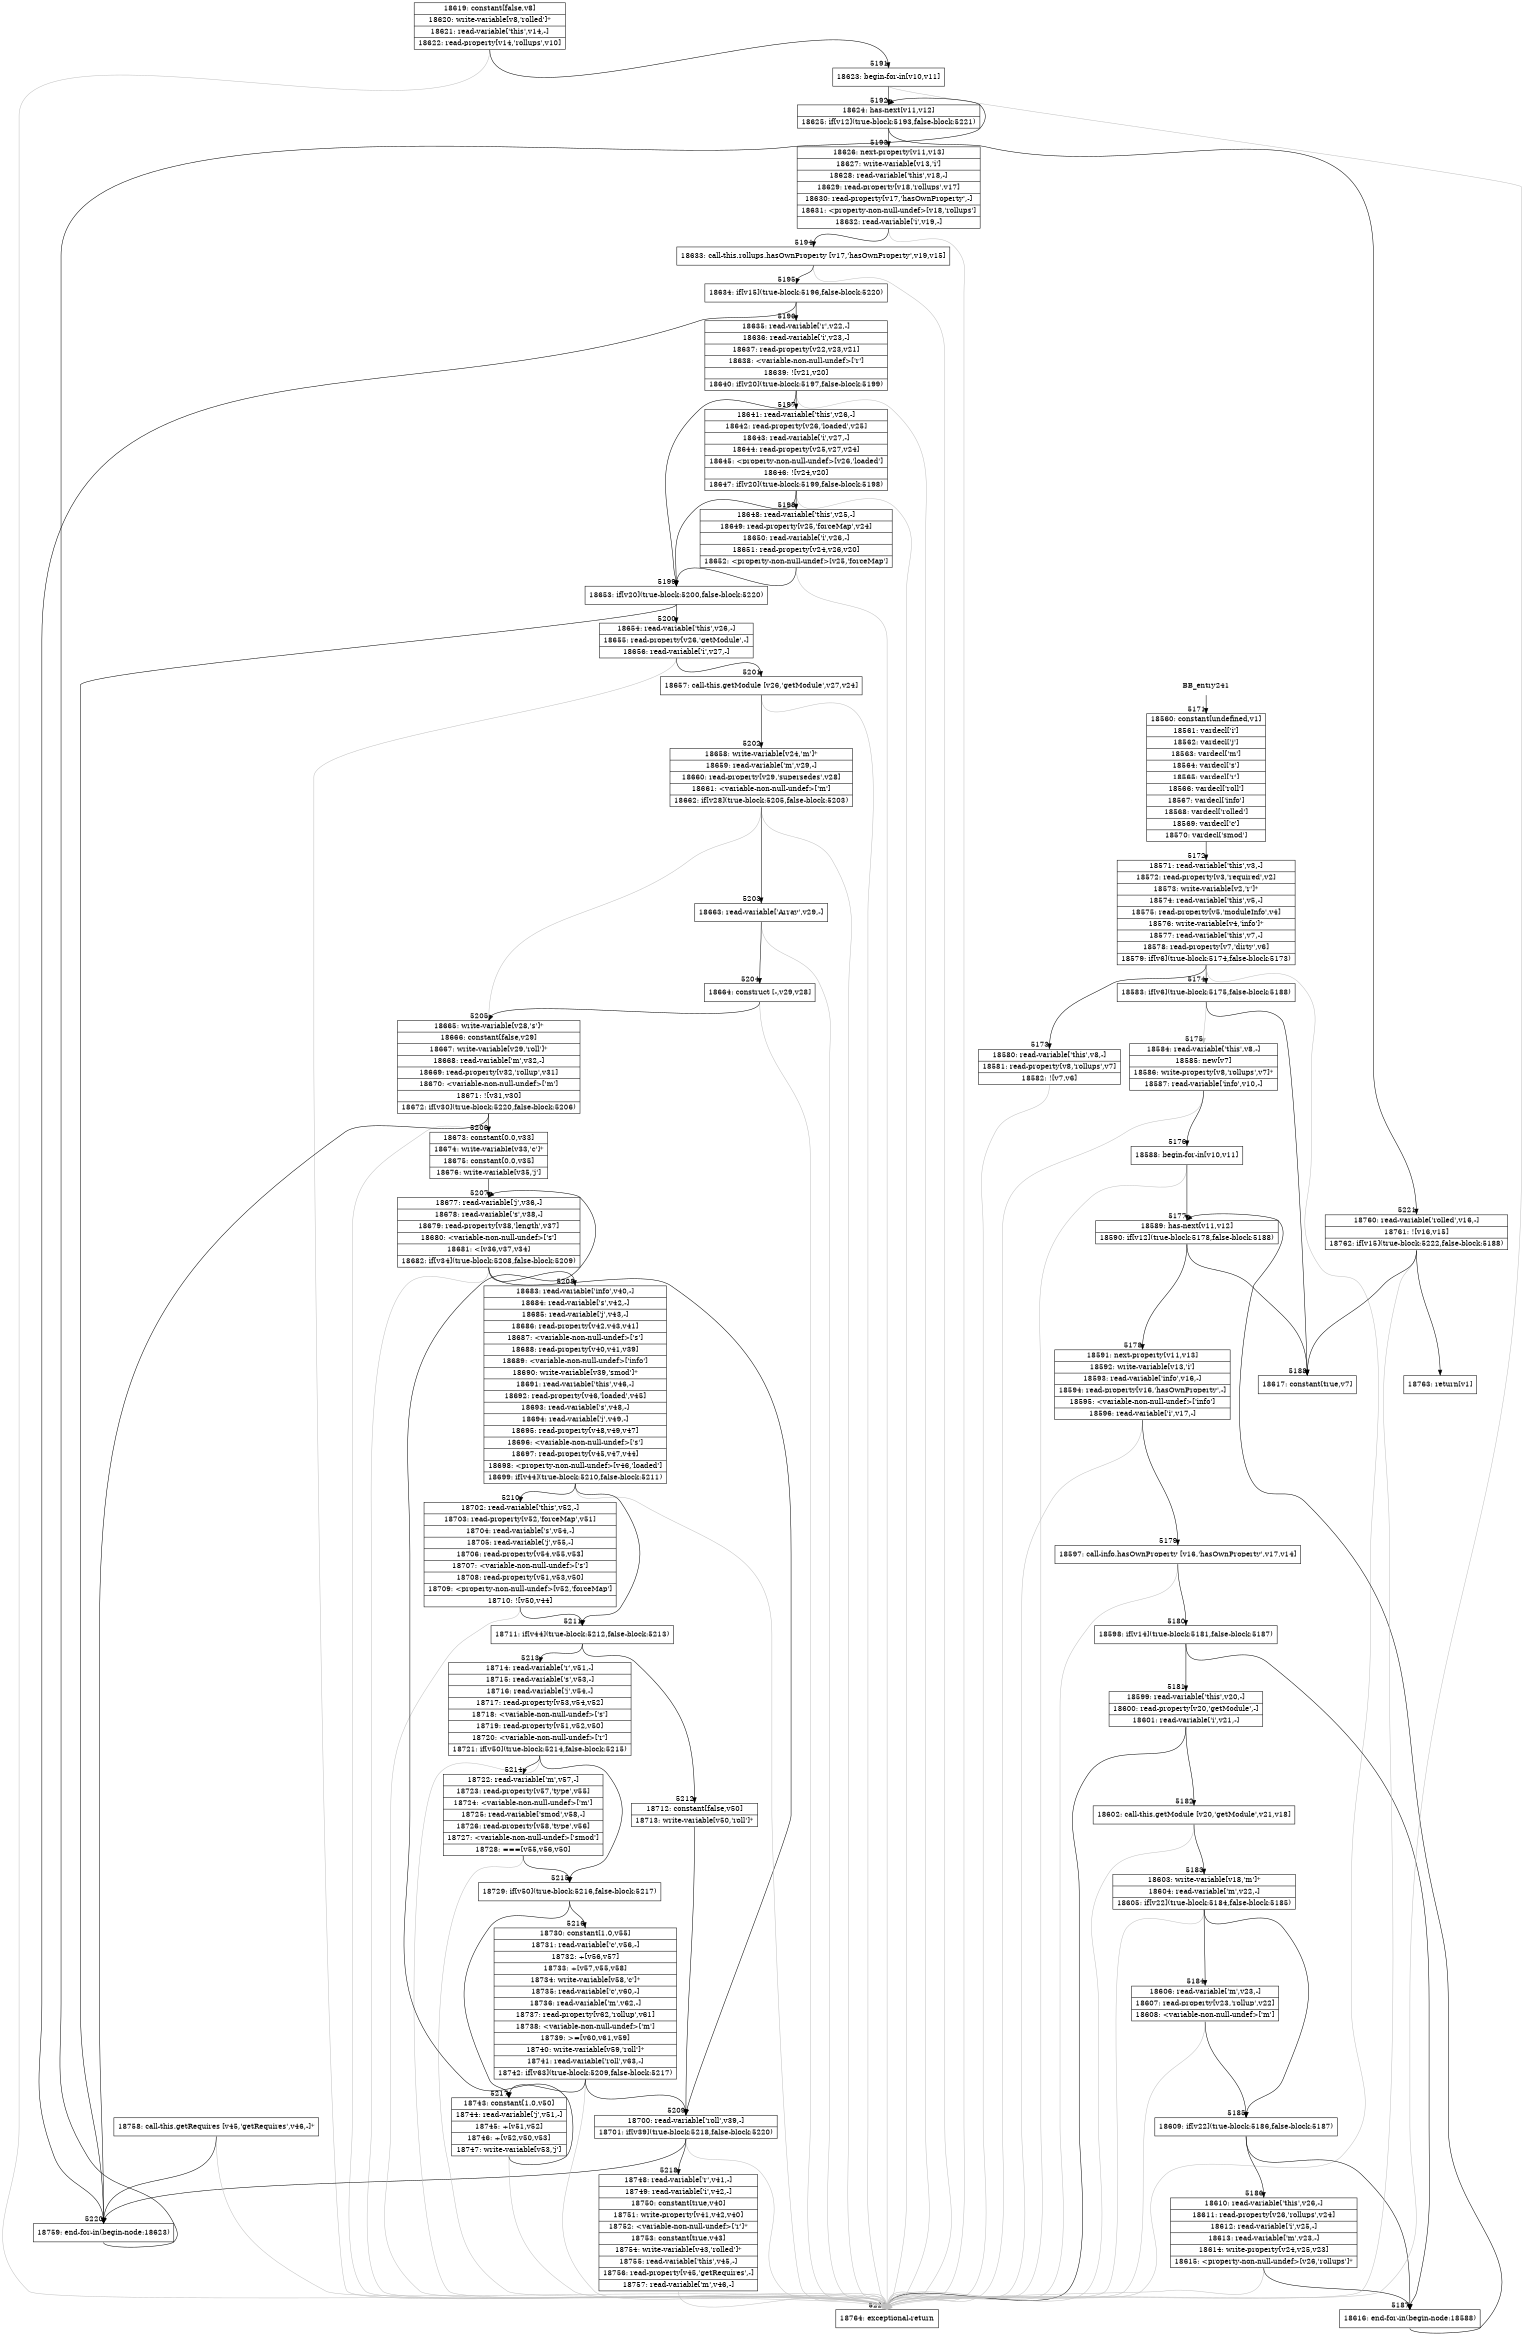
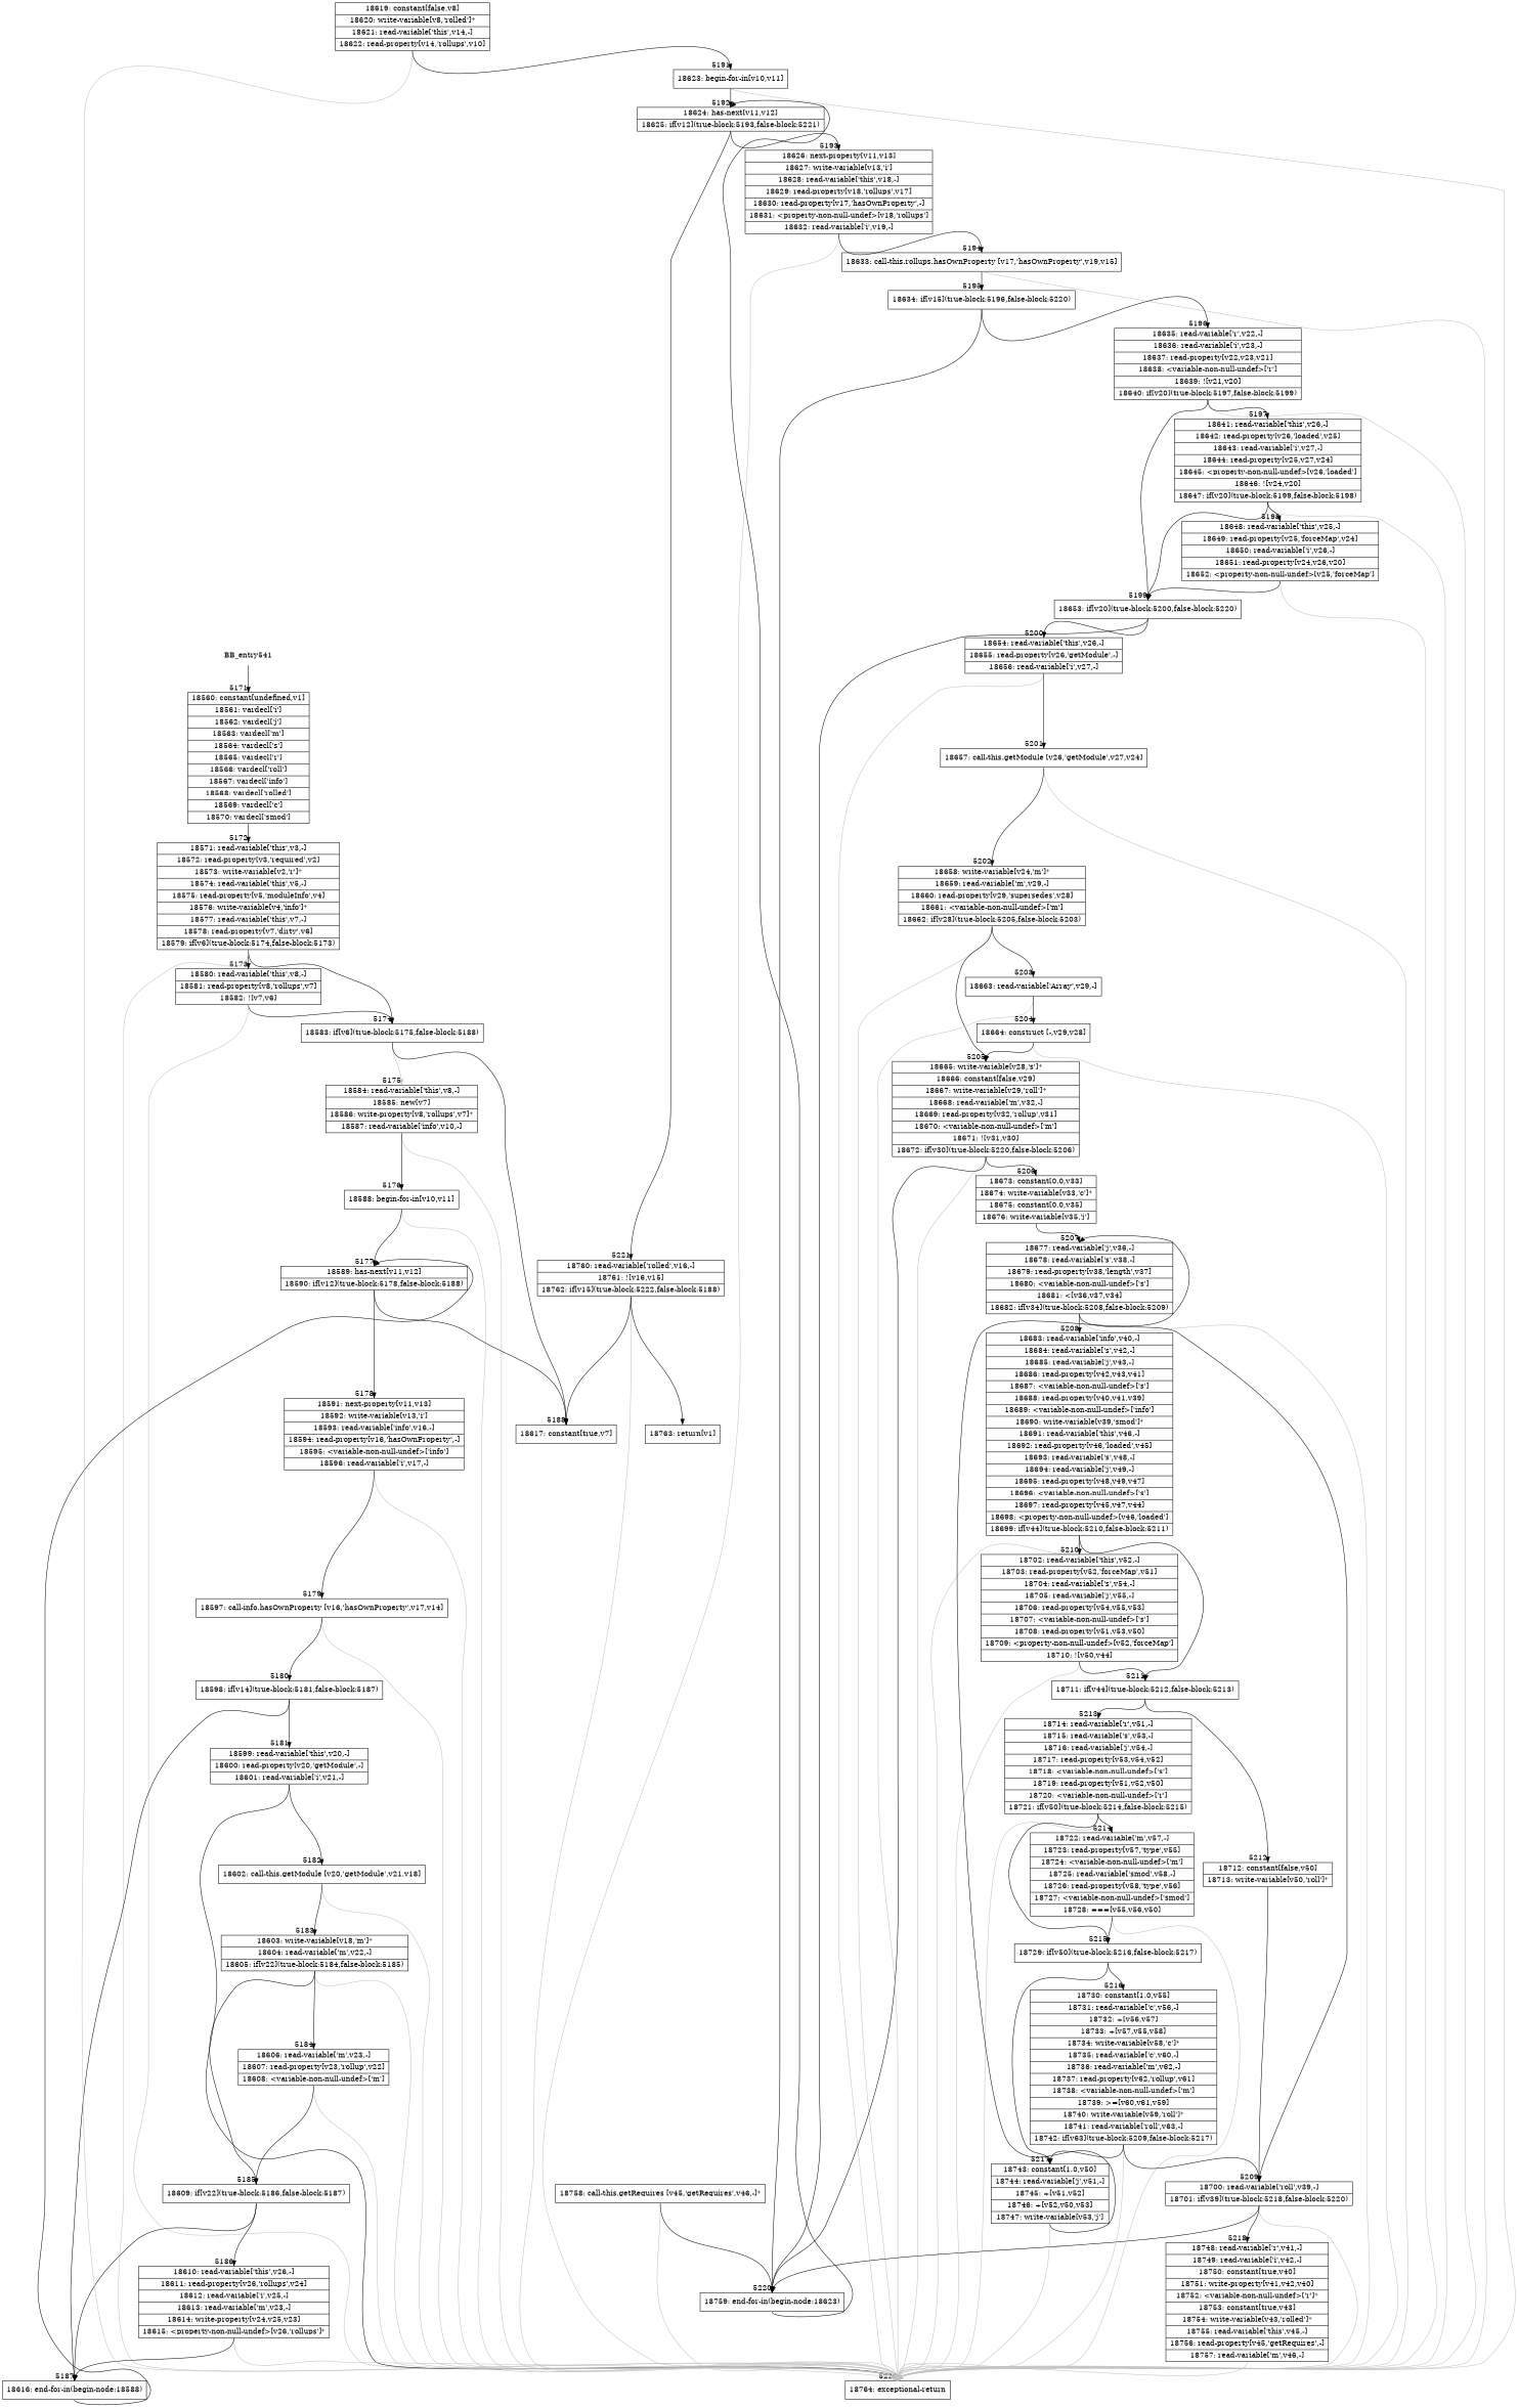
  digraph {
    rankdir=TD
    node [shape=record]
    edge [headport=n tailport=s]
-   BB_entry241 [shape=none]
+   BB_entry241 [shape=none label=BB_entry541]
    n2 [label="{18560: constant[undefined,v1]|18561: vardecl['i']|18562: vardecl['j']|18563: vardecl['m']|18564: vardecl['s']|18565: vardecl['r']|18566: vardecl['roll']|18567: vardecl['info']|18568: vardecl['rolled']|18569: vardecl['c']|18570: vardecl['smod']}"]
    n3 [label="{18571: read-variable['this',v3,-]|18572: read-property[v3,'required',v2]|18573: write-variable[v2,'r']*|18574: read-variable['this',v5,-]|18575: read-property[v5,'moduleInfo',v4]|18576: write-variable[v4,'info']*|18577: read-variable['this',v7,-]|18578: read-property[v7,'dirty',v6]|18579: if[v6](true-block:5174,false-block:5173)}"]
    n4 [label="{18583: if[v6](true-block:5175,false-block:5188)}"]
    n5 [label="{18580: read-variable['this',v8,-]|18581: read-property[v8,'rollups',v7]|18582: ![v7,v6]}"]
    n6 [label="{18764: exceptional-return}"]
    n7 [label="{18584: read-variable['this',v8,-]|18585: new[v7]|18586: write-property[v8,'rollups',v7]*|18587: read-variable['info',v10,-]}"]
    n8 [label="{18617: constant[true,v7]}"]
    n9 [label="{18588: begin-for-in[v10,v11]}"]
    n10 [label="{18589: has-next[v11,v12]|18590: if[v12](true-block:5178,false-block:5188)}"]
    n11 [label="{18591: next-property[v11,v13]|18592: write-variable[v13,'i']|18593: read-variable['info',v16,-]|18594: read-property[v16,'hasOwnProperty',-]|18595: \<variable-non-null-undef\>['info']|18596: read-variable['i',v17,-]}"]
    n12 [label="{18597: call-info.hasOwnProperty [v16,'hasOwnProperty',v17,v14]}"]
    n13 [label="{18598: if[v14](true-block:5181,false-block:5187)}"]
    n14 [label="{18599: read-variable['this',v20,-]|18600: read-property[v20,'getModule',-]|18601: read-variable['i',v21,-]}"]
    n15 [label="{18616: end-for-in(begin-node:18588)}"]
    n16 [label="{18602: call-this.getModule [v20,'getModule',v21,v18]}"]
    n17 [label="{18603: write-variable[v18,'m']*|18604: read-variable['m',v22,-]|18605: if[v22](true-block:5184,false-block:5185)}"]
    n18 [label="{18609: if[v22](true-block:5186,false-block:5187)}"]
    n19 [label="{18606: read-variable['m',v23,-]|18607: read-property[v23,'rollup',v22]|18608: \<variable-non-null-undef\>['m']}"]
    n20 [label="{18610: read-variable['this',v26,-]|18611: read-property[v26,'rollups',v24]|18612: read-variable['i',v25,-]|18613: read-variable['m',v23,-]|18614: write-property[v24,v25,v23]|18615: \<property-non-null-undef\>[v26,'rollups']*}"]
    n21 [label="{18619: constant[false,v8]|18620: write-variable[v8,'rolled']*|18621: read-variable['this',v14,-]|18622: read-property[v14,'rollups',v10]}"]
    n22 [label="{18623: begin-for-in[v10,v11]}"]
    n23 [label="{18763: return[v1]}"]
    n24 [label="{18624: has-next[v11,v12]|18625: if[v12](true-block:5193,false-block:5221)}"]
    n25 [label="{18626: next-property[v11,v13]|18627: write-variable[v13,'i']|18628: read-variable['this',v18,-]|18629: read-property[v18,'rollups',v17]|18630: read-property[v17,'hasOwnProperty',-]|18631: \<property-non-null-undef\>[v18,'rollups']|18632: read-variable['i',v19,-]}"]
    n26 [label="{18760: read-variable['rolled',v16,-]|18761: ![v16,v15]|18762: if[v15](true-block:5222,false-block:5188)}"]
    n27 [label="{18633: call-this.rollups.hasOwnProperty [v17,'hasOwnProperty',v19,v15]}"]
    n28 [label="{18634: if[v15](true-block:5196,false-block:5220)}"]
    n29 [label="{18635: read-variable['r',v22,-]|18636: read-variable['i',v23,-]|18637: read-property[v22,v23,v21]|18638: \<variable-non-null-undef\>['r']|18639: ![v21,v20]|18640: if[v20](true-block:5197,false-block:5199)}"]
    n30 [label="{18759: end-for-in(begin-node:18623)}"]
    n31 [label="{18653: if[v20](true-block:5200,false-block:5220)}"]
    n32 [label="{18641: read-variable['this',v26,-]|18642: read-property[v26,'loaded',v25]|18643: read-variable['i',v27,-]|18644: read-property[v25,v27,v24]|18645: \<property-non-null-undef\>[v26,'loaded']|18646: ![v24,v20]|18647: if[v20](true-block:5199,false-block:5198)}"]
    n33 [label="{18654: read-variable['this',v26,-]|18655: read-property[v26,'getModule',-]|18656: read-variable['i',v27,-]}"]
    n34 [label="{18648: read-variable['this',v25,-]|18649: read-property[v25,'forceMap',v24]|18650: read-variable['i',v26,-]|18651: read-property[v24,v26,v20]|18652: \<property-non-null-undef\>[v25,'forceMap']}"]
    n35 [label="{18657: call-this.getModule [v26,'getModule',v27,v24]}"]
    n36 [label="{18658: write-variable[v24,'m']*|18659: read-variable['m',v29,-]|18660: read-property[v29,'supersedes',v28]|18661: \<variable-non-null-undef\>['m']|18662: if[v28](true-block:5205,false-block:5203)}"]
    n37 [label="{18665: write-variable[v28,'s']*|18666: constant[false,v29]|18667: write-variable[v29,'roll']*|18668: read-variable['m',v32,-]|18669: read-property[v32,'rollup',v31]|18670: \<variable-non-null-undef\>['m']|18671: ![v31,v30]|18672: if[v30](true-block:5220,false-block:5206)}"]
    n38 [label="{18663: read-variable['Array',v29,-]}"]
    n39 [label="{18673: constant[0.0,v33]|18674: write-variable[v33,'c']*|18675: constant[0.0,v35]|18676: write-variable[v35,'j']}"]
    n40 [label="{18664: construct [-,v29,v28]}"]
    n41 [label="{18677: read-variable['j',v36,-]|18678: read-variable['s',v38,-]|18679: read-property[v38,'length',v37]|18680: \<variable-non-null-undef\>['s']|18681: \<[v36,v37,v34]|18682: if[v34](true-block:5208,false-block:5209)}"]
    n42 [label="{18683: read-variable['info',v40,-]|18684: read-variable['s',v42,-]|18685: read-variable['j',v43,-]|18686: read-property[v42,v43,v41]|18687: \<variable-non-null-undef\>['s']|18688: read-property[v40,v41,v39]|18689: \<variable-non-null-undef\>['info']|18690: write-variable[v39,'smod']*|18691: read-variable['this',v46,-]|18692: read-property[v46,'loaded',v45]|18693: read-variable['s',v48,-]|18694: read-variable['j',v49,-]|18695: read-property[v48,v49,v47]|18696: \<variable-non-null-undef\>['s']|18697: read-property[v45,v47,v44]|18698: \<property-non-null-undef\>[v46,'loaded']|18699: if[v44](true-block:5210,false-block:5211)}"]
    n43 [label="{18700: read-variable['roll',v39,-]|18701: if[v39](true-block:5218,false-block:5220)}"]
    n44 [label="{18711: if[v44](true-block:5212,false-block:5213)}"]
    n45 [label="{18702: read-variable['this',v52,-]|18703: read-property[v52,'forceMap',v51]|18704: read-variable['s',v54,-]|18705: read-variable['j',v55,-]|18706: read-property[v54,v55,v53]|18707: \<variable-non-null-undef\>['s']|18708: read-property[v51,v53,v50]|18709: \<property-non-null-undef\>[v52,'forceMap']|18710: ![v50,v44]}"]
    n46 [label="{18748: read-variable['r',v41,-]|18749: read-variable['i',v42,-]|18750: constant[true,v40]|18751: write-property[v41,v42,v40]|18752: \<variable-non-null-undef\>['r']*|18753: constant[true,v43]|18754: write-variable[v43,'rolled']*|18755: read-variable['this',v45,-]|18756: read-property[v45,'getRequires',-]|18757: read-variable['m',v46,-]}"]
    n47 [label="{18712: constant[false,v50]|18713: write-variable[v50,'roll']*}"]
    n48 [label="{18714: read-variable['r',v51,-]|18715: read-variable['s',v53,-]|18716: read-variable['j',v54,-]|18717: read-property[v53,v54,v52]|18718: \<variable-non-null-undef\>['s']|18719: read-property[v51,v52,v50]|18720: \<variable-non-null-undef\>['r']|18721: if[v50](true-block:5214,false-block:5215)}"]
    n49 [label="{18729: if[v50](true-block:5216,false-block:5217)}"]
    n50 [label="{18722: read-variable['m',v57,-]|18723: read-property[v57,'type',v55]|18724: \<variable-non-null-undef\>['m']|18725: read-variable['smod',v58,-]|18726: read-property[v58,'type',v56]|18727: \<variable-non-null-undef\>['smod']|18728: ===[v55,v56,v50]}"]
    n51 [label="{18758: call-this.getRequires [v45,'getRequires',v46,-]*}"]
    n52 [label="{18730: constant[1.0,v55]|18731: read-variable['c',v56,-]|18732: +[v56,v57]|18733: +[v57,v55,v58]|18734: write-variable[v58,'c']*|18735: read-variable['c',v60,-]|18736: read-variable['m',v62,-]|18737: read-property[v62,'rollup',v61]|18738: \<variable-non-null-undef\>['m']|18739: \>=[v60,v61,v59]|18740: write-variable[v59,'roll']*|18741: read-variable['roll',v63,-]|18742: if[v63](true-block:5209,false-block:5217)}"]
    n53 [label="{18743: constant[1.0,v50]|18744: read-variable['j',v51,-]|18745: +[v51,v52]|18746: +[v52,v50,v53]|18747: write-variable[v53,'j']}"]
    BB_entry241 -> n2 [headlabel="    5171"]
    n2 -> n3 [headlabel="      5172"]
    n3 -> n4 [headlabel="      5174"]
    n3 -> n5 [headlabel="      5173"]
    n3 -> n6 [color=gray headlabel="      5223"]
    n4 -> n7 [color=gray headlabel="      5175"]
    n4 -> n8 [headlabel="      5188"]
+   n5 -> n4
    n5 -> n6 [color=gray]
    n7 -> n6 [color=gray]
    n7 -> n9 [headlabel="      5176"]
    n9 -> n6 [color=gray]
    n9 -> n10 [headlabel="      5177"]
    n10 -> n8
    n10 -> n11 [headlabel="      5178"]
    n11 -> n6 [color=gray]
    n11 -> n12 [headlabel="      5179"]
    n12 -> n6 [color=gray]
    n12 -> n13 [headlabel="      5180"]
    n13 -> n14 [headlabel="      5181"]
    n13 -> n15 [headlabel="      5187"]
    n14 -> n6 [color=black]
    n14 -> n16 [headlabel="      5182"]
    n15 -> n10
    n16 -> n6 [color=gray]
    n16 -> n17 [headlabel="      5183"]
    n17 -> n6 [color=gray]
    n17 -> n18 [headlabel="      5185"]
    n17 -> n19 [headlabel="      5184"]
    n18 -> n15
    n18 -> n20 [headlabel="      5186"]
    n19 -> n6 [color=gray]
    n19 -> n18
    n20 -> n6 [color=gray]
    n20 -> n15
    n21 -> n6 [color=gray]
    n21 -> n22 [headlabel="      5191"]
    n22 -> n6 [color=gray]
    n22 -> n24 [headlabel="      5192"]
    n24 -> n25 [headlabel="      5193"]
    n24 -> n26 [headlabel="      5221"]
    n25 -> n6 [color=gray]
    n25 -> n27 [headlabel="      5194"]
    n26 -> n6 [color=gray]
    n26 -> n8
    n26 -> n23
    n27 -> n6 [color=gray]
    n27 -> n28 [headlabel="      5195"]
    n28 -> n29 [headlabel="      5196"]
    n28 -> n30 [headlabel="      5220"]
    n29 -> n6 [color=gray]
    n29 -> n31 [headlabel="      5199"]
    n29 -> n32 [headlabel="      5197"]
    n30 -> n24
    n31 -> n30
    n31 -> n33 [headlabel="      5200"]
    n32 -> n6 [color=gray]
    n32 -> n31
    n32 -> n34 [headlabel="      5198"]
    n33 -> n6 [color=gray]
    n33 -> n35 [headlabel="      5201"]
    n34 -> n6 [color=gray]
    n34 -> n31
    n35 -> n6 [color=gray]
    n35 -> n36 [headlabel="      5202"]
    n36 -> n6 [color=gray]
-   n36 -> n37 [headlabel="      5205" color=gray]
+   n36 -> n37 [headlabel="      5205"]
    n36 -> n38 [headlabel="      5203"]
    n37 -> n6 [color=gray]
    n37 -> n30
    n37 -> n39 [headlabel="      5206"]
    n38 -> n6 [color=gray]
    n38 -> n40 [headlabel="      5204"]
    n39 -> n41 [headlabel="      5207"]
    n40 -> n6 [color=gray]
    n40 -> n37
    n41 -> n6 [color=gray]
    n41 -> n42 [headlabel="      5208"]
    n41 -> n43 [headlabel="      5209"]
    n42 -> n6 [color=gray]
    n42 -> n44 [headlabel="      5211"]
    n42 -> n45 [headlabel="      5210"]
    n43 -> n6 [color=gray]
    n43 -> n30
    n43 -> n46 [headlabel="      5218"]
    n44 -> n47 [headlabel="      5212"]
    n44 -> n48 [headlabel="      5213"]
    n45 -> n6 [color=gray]
    n45 -> n44
    n46 -> n6 [color=gray]
    n47 -> n43
    n48 -> n6 [color=gray]
    n48 -> n49 [headlabel="      5215"]
    n48 -> n50 [headlabel="      5214"]
    n49 -> n52 [headlabel="      5216"]
    n49 -> n53 [headlabel="      5217"]
    n50 -> n6 [color=gray]
    n50 -> n49
    n51 -> n6 [color=gray]
    n51 -> n30
    n52 -> n6 [color=gray]
    n52 -> n43
    n52 -> n53
    n53 -> n6 [color=gray]
    n53 -> n41
  }
